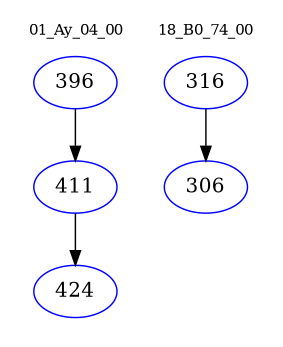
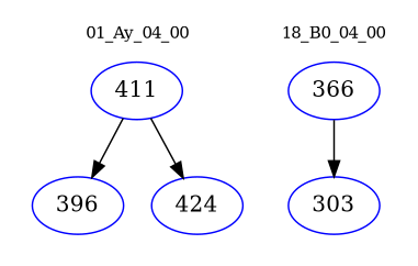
  digraph {
    node [color=blue]
    edge [color=black]
    n1 [label=411]
    n2 [label=396]
    n3 [label=424]
-   n4 [label=316]
-   n5 [label=306]
+   n4 [label=366]
+   n5 [label=303]
    subgraph cluster_1 {
      color=white
      fontsize=10
      label="01_Ay_04_00"
      n1
      n2
      n3
    }
    subgraph cluster_2 {
      color=white
      fontsize=10
-     label="18_B0_74_00"
+     label="18_B0_04_00"
      n4
      n5
    }
-   n2 -> n1
+   n1 -> n2
    n1 -> n3
    n4 -> n5
  }
